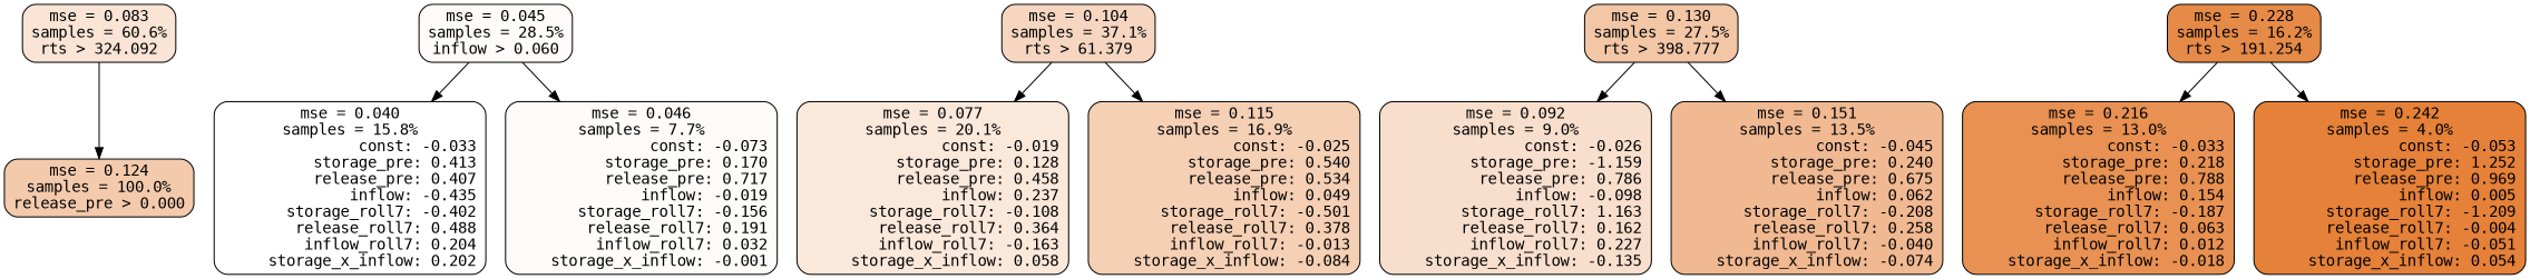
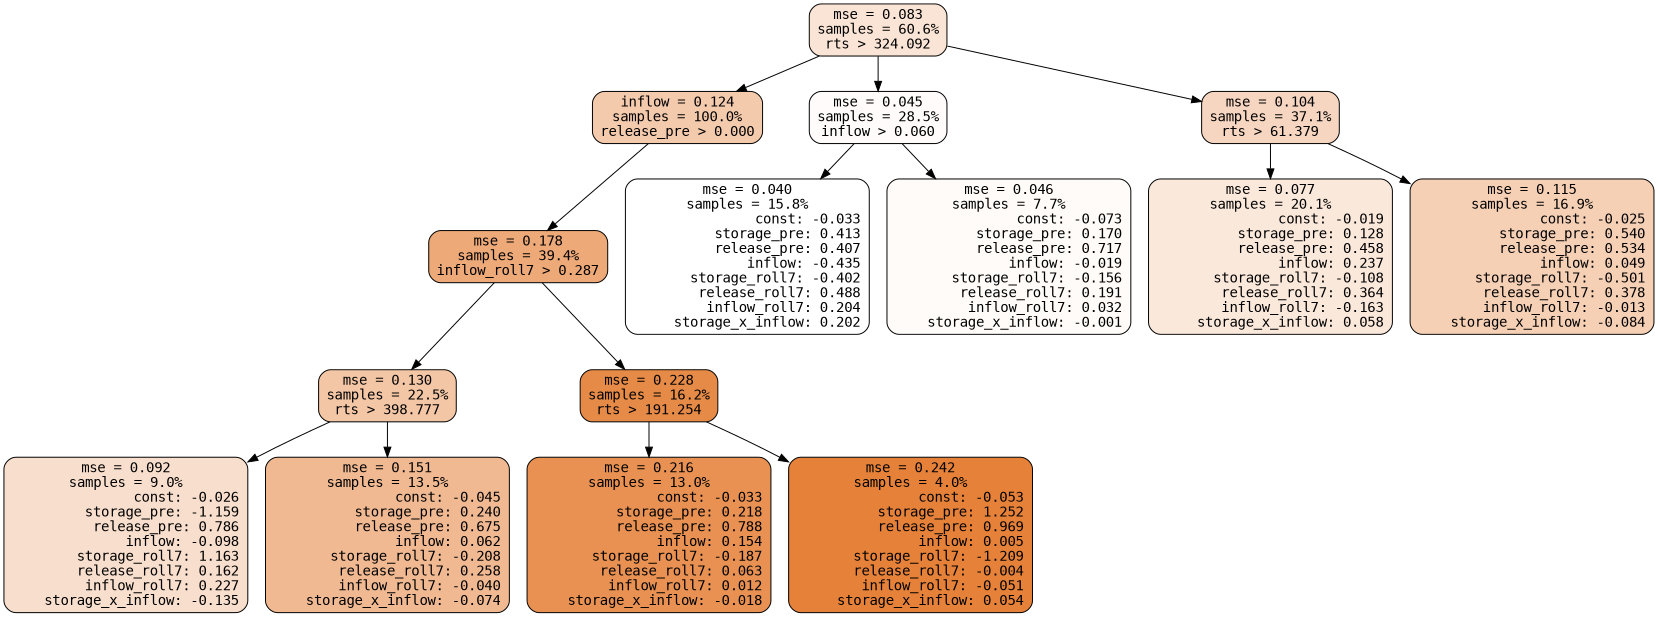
  digraph {
    fontname="DejaVu Sans Mono"
    node [color=black fontname="DejaVu Sans Mono" shape=rectangle style="filled, rounded"]
    edge [fontname="DejaVu Sans Mono"]
-   n1 [fillcolor="#f4caad" label="mse = 0.124\nsamples = 100.0%\nrelease_pre > 0.000"]
+   n1 [fillcolor="#f4caad" label="inflow = 0.124\nsamples = 100.0%\nrelease_pre > 0.000"]
+   n2 [fillcolor="#eda978" label="mse = 0.178\nsamples = 39.4%\ninflow_roll7 > 0.287"]
    n3 [fillcolor="#f9e4d5" label="mse = 0.083\nsamples = 60.6%\nrts > 324.092"]
    n4 [fillcolor="#fefbfa" label="mse = 0.045\nsamples = 28.5%\ninflow > 0.060"]
    n5 [fillcolor="#f6d6c0" label="mse = 0.104\nsamples = 37.1%\nrts > 61.379"]
-   n6 [fillcolor="#f3c6a6" label="mse = 0.130\nsamples = 27.5%\nrts > 398.777"]
+   n6 [fillcolor="#f3c6a6" label="mse = 0.130\nsamples = 22.5%\nrts > 398.777"]
    n7 [fillcolor="#e68a47" label="mse = 0.228\nsamples = 16.2%\nrts > 191.254"]
    n8 [fillcolor="#ffffff" label="mse = 0.040\nsamples = 15.8%\n               const: -0.033\n          storage_pre: 0.413\n          release_pre: 0.407\n              inflow: -0.435\n       storage_roll7: -0.402\n        release_roll7: 0.488\n         inflow_roll7: 0.204\n     storage_x_inflow: 0.202"]
    n9 [fillcolor="#fefbf8" label="mse = 0.046\nsamples = 7.7%\n               const: -0.073\n          storage_pre: 0.170\n          release_pre: 0.717\n              inflow: -0.019\n       storage_roll7: -0.156\n        release_roll7: 0.191\n         inflow_roll7: 0.032\n    storage_x_inflow: -0.001"]
    n10 [fillcolor="#fae8db" label="mse = 0.077\nsamples = 20.1%\n               const: -0.019\n          storage_pre: 0.128\n          release_pre: 0.458\n               inflow: 0.237\n       storage_roll7: -0.108\n        release_roll7: 0.364\n        inflow_roll7: -0.163\n     storage_x_inflow: 0.058"]
    n11 [fillcolor="#f5d0b5" label="mse = 0.115\nsamples = 16.9%\n               const: -0.025\n          storage_pre: 0.540\n          release_pre: 0.534\n               inflow: 0.049\n       storage_roll7: -0.501\n        release_roll7: 0.378\n        inflow_roll7: -0.013\n    storage_x_inflow: -0.084"]
    n12 [fillcolor="#f8decc" label="mse = 0.092\nsamples = 9.0%\n               const: -0.026\n         storage_pre: -1.159\n          release_pre: 0.786\n              inflow: -0.098\n        storage_roll7: 1.163\n        release_roll7: 0.162\n         inflow_roll7: 0.227\n    storage_x_inflow: -0.135"]
    n13 [fillcolor="#f0b992" label="mse = 0.151\nsamples = 13.5%\n               const: -0.045\n          storage_pre: 0.240\n          release_pre: 0.675\n               inflow: 0.062\n       storage_roll7: -0.208\n        release_roll7: 0.258\n        inflow_roll7: -0.040\n    storage_x_inflow: -0.074"]
    n14 [fillcolor="#e89152" label="mse = 0.216\nsamples = 13.0%\n               const: -0.033\n          storage_pre: 0.218\n          release_pre: 0.788\n               inflow: 0.154\n       storage_roll7: -0.187\n        release_roll7: 0.063\n         inflow_roll7: 0.012\n    storage_x_inflow: -0.018"]
    n15 [fillcolor="#e58139" label="mse = 0.242\nsamples = 4.0%\n               const: -0.053\n          storage_pre: 1.252\n          release_pre: 0.969\n               inflow: 0.005\n       storage_roll7: -1.209\n       release_roll7: -0.004\n        inflow_roll7: -0.051\n     storage_x_inflow: 0.054"]
+   n1 -> n2
+   n2 -> n6
+   n2 -> n7
    n3 -> n1
+   n3 -> n4
+   n3 -> n5
    n4 -> n8
    n4 -> n9
    n5 -> n10
    n5 -> n11
    n6 -> n12
    n6 -> n13
    n7 -> n14
    n7 -> n15
  }
